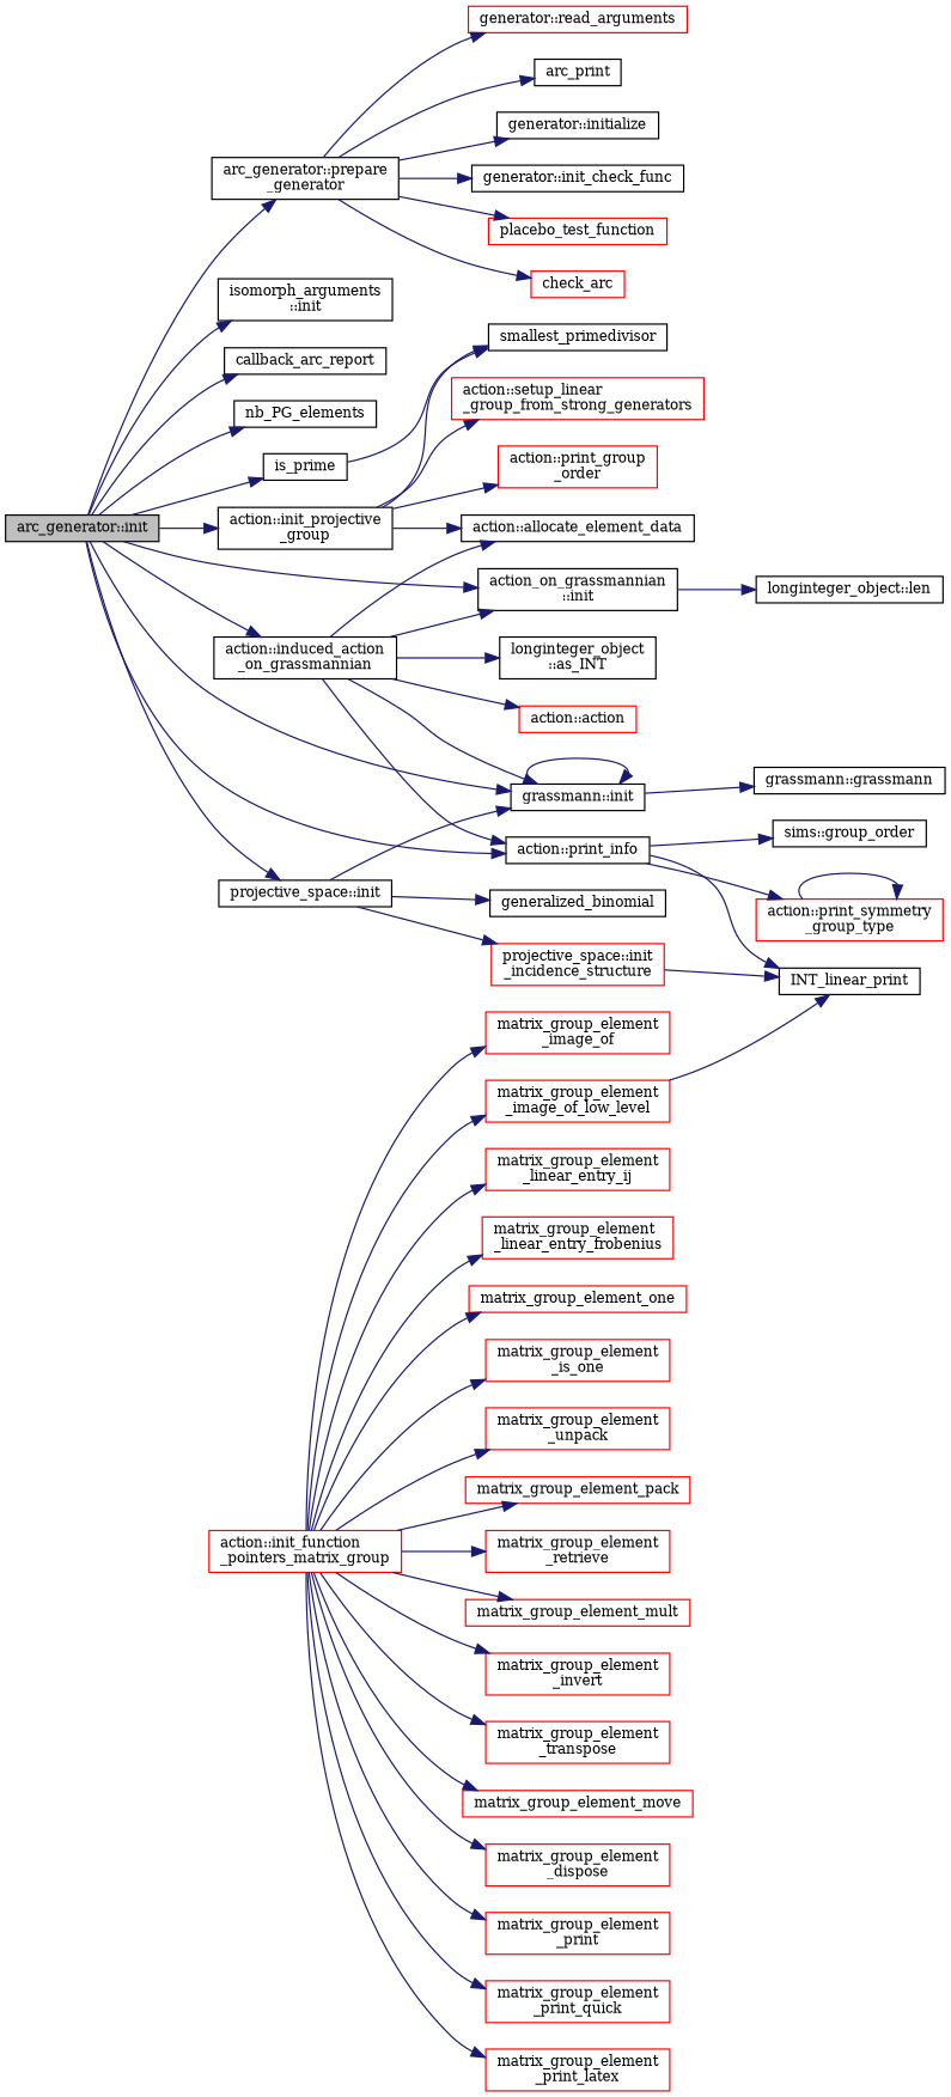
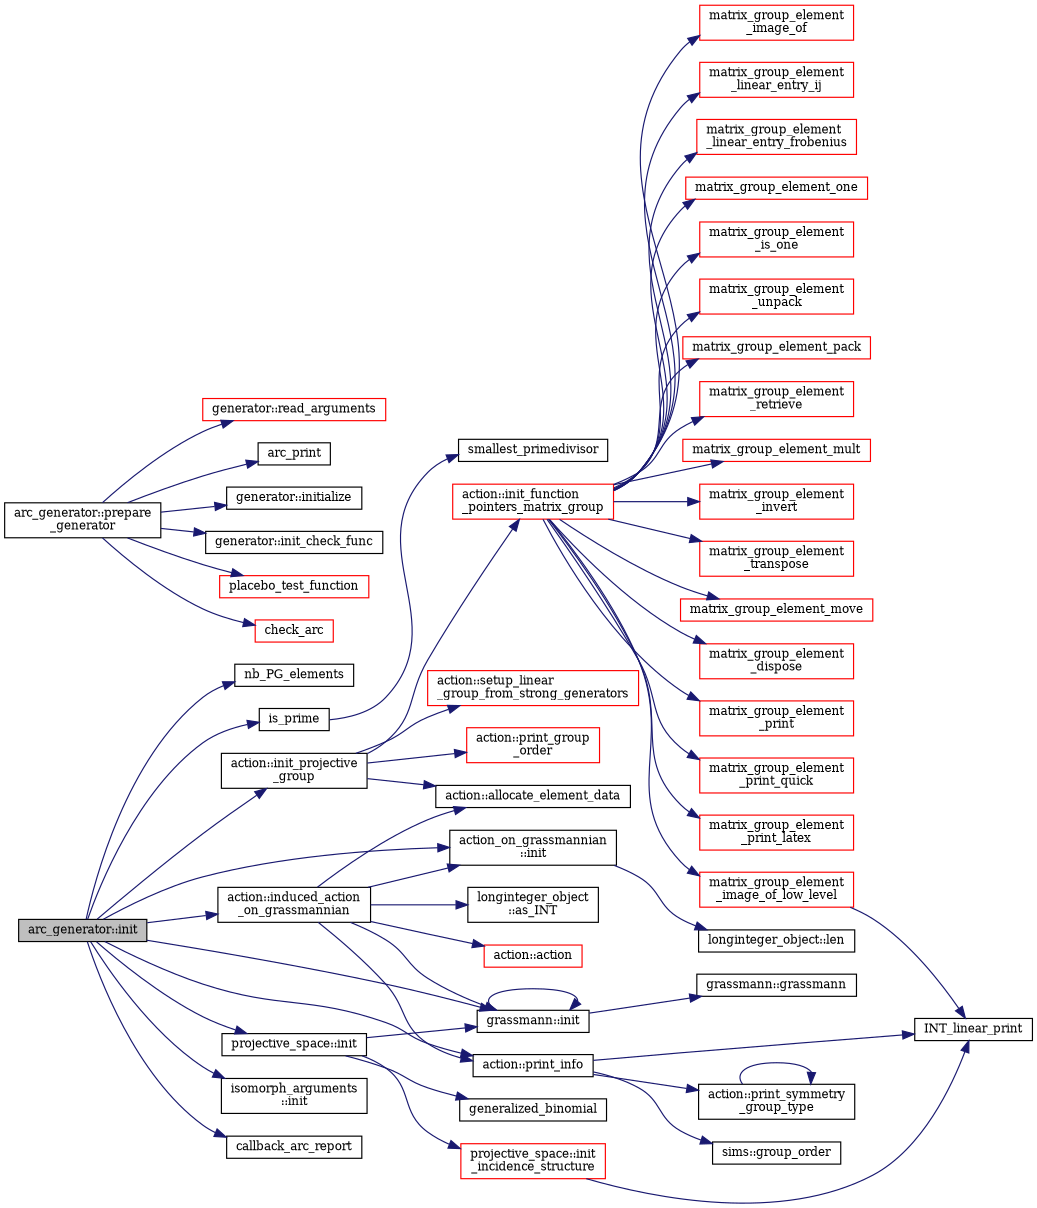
  digraph {
    fontname="DejaVu Serif"
    rankdir=LR
    node [color=red fillcolor=white fontname="DejaVu Serif" fontsize=10 shape=record style=filled]
    edge [color=midnightblue fontname="DejaVu Serif" fontsize=10 labelfontname=Helvetica labelfontsize=10 style=solid]
    n1 [color=black fillcolor=grey75 fontcolor=black height=0.2 label="arc_generator::init" width=0.4]
    n2 [color=black height=0.2 label=nb_PG_elements width=0.4]
    n3 [color=black height=0.2 label=is_prime width=0.4]
    n4 [color=black height=0.2 label="action::init_projective\l_group" width=0.4]
    n5 [color=black height=0.2 label="grassmann::init" width=0.4]
    n6 [color=black height=0.2 label="action_on_grassmannian\l::init" width=0.4]
    n7 [color=black height=0.2 label="action::induced_action\l_on_grassmannian" width=0.4]
    n8 [color=black height=0.2 label="action::print_info" width=0.4]
    n9 [color=black height=0.2 label="projective_space::init" width=0.4]
    n10 [color=black height=0.2 label="arc_generator::prepare\l_generator" width=0.4]
    n11 [color=black height=0.2 label="isomorph_arguments\l::init" width=0.4]
    n12 [color=black height=0.2 label=callback_arc_report width=0.4]
    n13 [color=black height=0.2 label=smallest_primedivisor width=0.4]
    n14 [height=0.2 label="action::init_function\l_pointers_matrix_group" width=0.4]
    n15 [color=black height=0.2 label="action::allocate_element_data" width=0.4]
    n16 [height=0.2 label="action::setup_linear\l_group_from_strong_generators" width=0.4]
    n17 [height=0.2 label="action::print_group\l_order" width=0.4]
    n18 [color=black height=0.2 label="grassmann::grassmann" width=0.4]
    n19 [color=black height=0.2 label="longinteger_object::len" width=0.4]
    n20 [height=0.2 label="action::action" width=0.4]
    n21 [color=black height=0.2 label="longinteger_object\l::as_INT" width=0.4]
    n22 [color=black height=0.2 label=INT_linear_print width=0.4]
-   n23 [height=0.2 label="action::print_symmetry\l_group_type" width=0.4]
+   n23 [color=black height=0.2 label="action::print_symmetry\l_group_type" width=0.4]
    n24 [color=black height=0.2 label="sims::group_order" width=0.4]
    n25 [color=black height=0.2 label=generalized_binomial width=0.4]
    n26 [height=0.2 label="projective_space::init\l_incidence_structure" width=0.4]
    n27 [height=0.2 label="generator::read_arguments" width=0.4]
    n28 [color=black height=0.2 label=arc_print width=0.4]
    n29 [color=black height=0.2 label="generator::initialize" width=0.4]
    n30 [color=black height=0.2 label="generator::init_check_func" width=0.4]
    n31 [height=0.2 label=placebo_test_function width=0.4]
    n32 [height=0.2 label=check_arc width=0.4]
    n33 [height=0.2 label="matrix_group_element\l_image_of" width=0.4]
    n34 [height=0.2 label="matrix_group_element\l_image_of_low_level" width=0.4]
    n35 [height=0.2 label="matrix_group_element\l_linear_entry_ij" width=0.4]
    n36 [height=0.2 label="matrix_group_element\l_linear_entry_frobenius" width=0.4]
    n37 [height=0.2 label=matrix_group_element_one width=0.4]
    n38 [height=0.2 label="matrix_group_element\l_is_one" width=0.4]
    n39 [height=0.2 label="matrix_group_element\l_unpack" width=0.4]
    n40 [height=0.2 label=matrix_group_element_pack width=0.4]
    n41 [height=0.2 label="matrix_group_element\l_retrieve" width=0.4]
    n42 [height=0.2 label=matrix_group_element_mult width=0.4]
    n43 [height=0.2 label="matrix_group_element\l_invert" width=0.4]
    n44 [height=0.2 label="matrix_group_element\l_transpose" width=0.4]
    n45 [height=0.2 label=matrix_group_element_move width=0.4]
    n46 [height=0.2 label="matrix_group_element\l_dispose" width=0.4]
    n47 [height=0.2 label="matrix_group_element\l_print" width=0.4]
    n48 [height=0.2 label="matrix_group_element\l_print_quick" width=0.4]
    n49 [height=0.2 label="matrix_group_element\l_print_latex" width=0.4]
    n1 -> n2
    n1 -> n3
    n1 -> n4
    n1 -> n5
    n1 -> n6
    n1 -> n7
    n1 -> n8
    n1 -> n9
-   n1 -> n10
    n1 -> n11
    n1 -> n12
    n3 -> n13
-   n4 -> n13
+   n4 -> n14
    n4 -> n15
    n4 -> n16
    n4 -> n17
    n5 -> n5
    n5 -> n18
    n6 -> n19
    n7 -> n5
    n7 -> n6
    n7 -> n8
    n7 -> n15
    n7 -> n20
    n7 -> n21
    n8 -> n22
    n8 -> n23
    n8 -> n24
    n9 -> n5
    n9 -> n25
    n9 -> n26
    n10 -> n27
    n10 -> n28
    n10 -> n29
    n10 -> n30
    n10 -> n31
    n10 -> n32
    n14 -> n33
    n14 -> n34
    n14 -> n35
    n14 -> n36
    n14 -> n37
    n14 -> n38
    n14 -> n39
    n14 -> n40
    n14 -> n41
    n14 -> n42
    n14 -> n43
    n14 -> n44
    n14 -> n45
    n14 -> n46
    n14 -> n47
    n14 -> n48
    n14 -> n49
    n23 -> n23
    n26 -> n22
    n34 -> n22
  }
